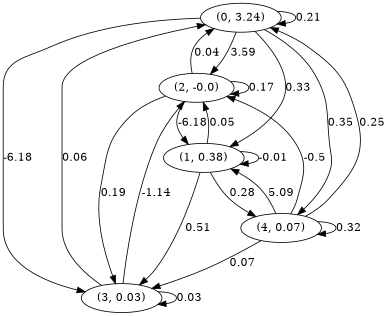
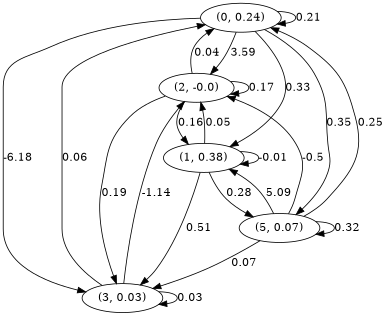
  digraph {
-   n1 [label="(0, 3.24)"]
+   n1 [label="(0, 0.24)"]
    n2 [label="(2, -0.0)"]
    n3 [label="(3, 0.03)"]
-   n4 [label="(4, 0.07)"]
+   n4 [label="(5, 0.07)"]
    n5 [label="(1, 0.38)"]
    n1 -> n1 [label=0.21]
    n1 -> n2 [label=3.59]
    n1 -> n3 [label=-6.18]
    n1 -> n4 [label=0.35]
    n1 -> n5 [label=0.33]
    n2 -> n1 [label=0.04]
    n2 -> n2 [label=0.17]
    n2 -> n3 [label=0.19]
-   n2 -> n5 [label=-6.18]
+   n2 -> n5 [label=0.16]
    n3 -> n1 [label=0.06]
    n3 -> n2 [label=-1.14]
    n3 -> n3 [label=0.03]
    n4 -> n1 [label=0.25]
    n4 -> n2 [label=-0.5]
    n4 -> n3 [label=0.07]
    n4 -> n4 [label=0.32]
    n4 -> n5 [label=5.09]
    n5 -> n2 [label=0.05]
    n5 -> n3 [label=0.51]
    n5 -> n4 [label=0.28]
    n5 -> n5 [label=-0.01]
  }
